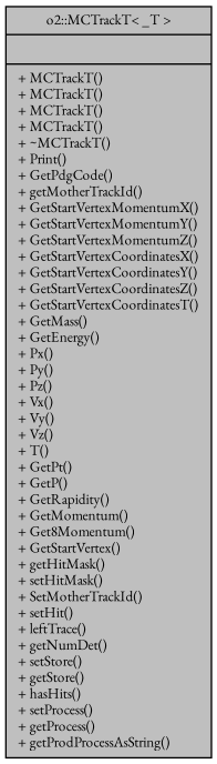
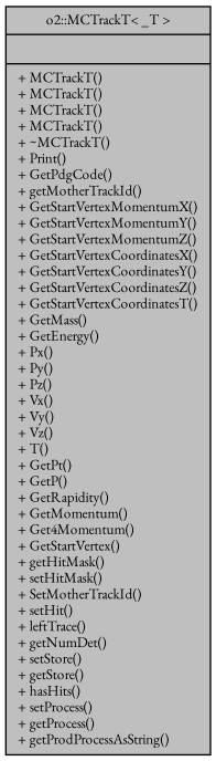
  digraph {
    fontname="EB Garamond"
-   n1 [color=black fillcolor=grey75 fontcolor=black fontname="EB Garamond" fontsize=10 height=0.2 label="{o2::MCTrackT\< _T \>\n||+ MCTrackT()\l+ MCTrackT()\l+ MCTrackT()\l+ MCTrackT()\l+ ~MCTrackT()\l+ Print()\l+ GetPdgCode()\l+ getMotherTrackId()\l+ GetStartVertexMomentumX()\l+ GetStartVertexMomentumY()\l+ GetStartVertexMomentumZ()\l+ GetStartVertexCoordinatesX()\l+ GetStartVertexCoordinatesY()\l+ GetStartVertexCoordinatesZ()\l+ GetStartVertexCoordinatesT()\l+ GetMass()\l+ GetEnergy()\l+ Px()\l+ Py()\l+ Pz()\l+ Vx()\l+ Vy()\l+ Vz()\l+ T()\l+ GetPt()\l+ GetP()\l+ GetRapidity()\l+ GetMomentum()\l+ Get8Momentum()\l+ GetStartVertex()\l+ getHitMask()\l+ setHitMask()\l+ SetMotherTrackId()\l+ setHit()\l+ leftTrace()\l+ getNumDet()\l+ setStore()\l+ getStore()\l+ hasHits()\l+ setProcess()\l+ getProcess()\l+ getProdProcessAsString()\l}" shape=record style=filled width=0.4]
+   n1 [color=black fillcolor=grey75 fontcolor=black fontname="EB Garamond" fontsize=10 height=0.2 label="{o2::MCTrackT\< _T \>\n||+ MCTrackT()\l+ MCTrackT()\l+ MCTrackT()\l+ MCTrackT()\l+ ~MCTrackT()\l+ Print()\l+ GetPdgCode()\l+ getMotherTrackId()\l+ GetStartVertexMomentumX()\l+ GetStartVertexMomentumY()\l+ GetStartVertexMomentumZ()\l+ GetStartVertexCoordinatesX()\l+ GetStartVertexCoordinatesY()\l+ GetStartVertexCoordinatesZ()\l+ GetStartVertexCoordinatesT()\l+ GetMass()\l+ GetEnergy()\l+ Px()\l+ Py()\l+ Pz()\l+ Vx()\l+ Vy()\l+ Vz()\l+ T()\l+ GetPt()\l+ GetP()\l+ GetRapidity()\l+ GetMomentum()\l+ Get4Momentum()\l+ GetStartVertex()\l+ getHitMask()\l+ setHitMask()\l+ SetMotherTrackId()\l+ setHit()\l+ leftTrace()\l+ getNumDet()\l+ setStore()\l+ getStore()\l+ hasHits()\l+ setProcess()\l+ getProcess()\l+ getProdProcessAsString()\l}" shape=record style=filled width=0.4]
  }
